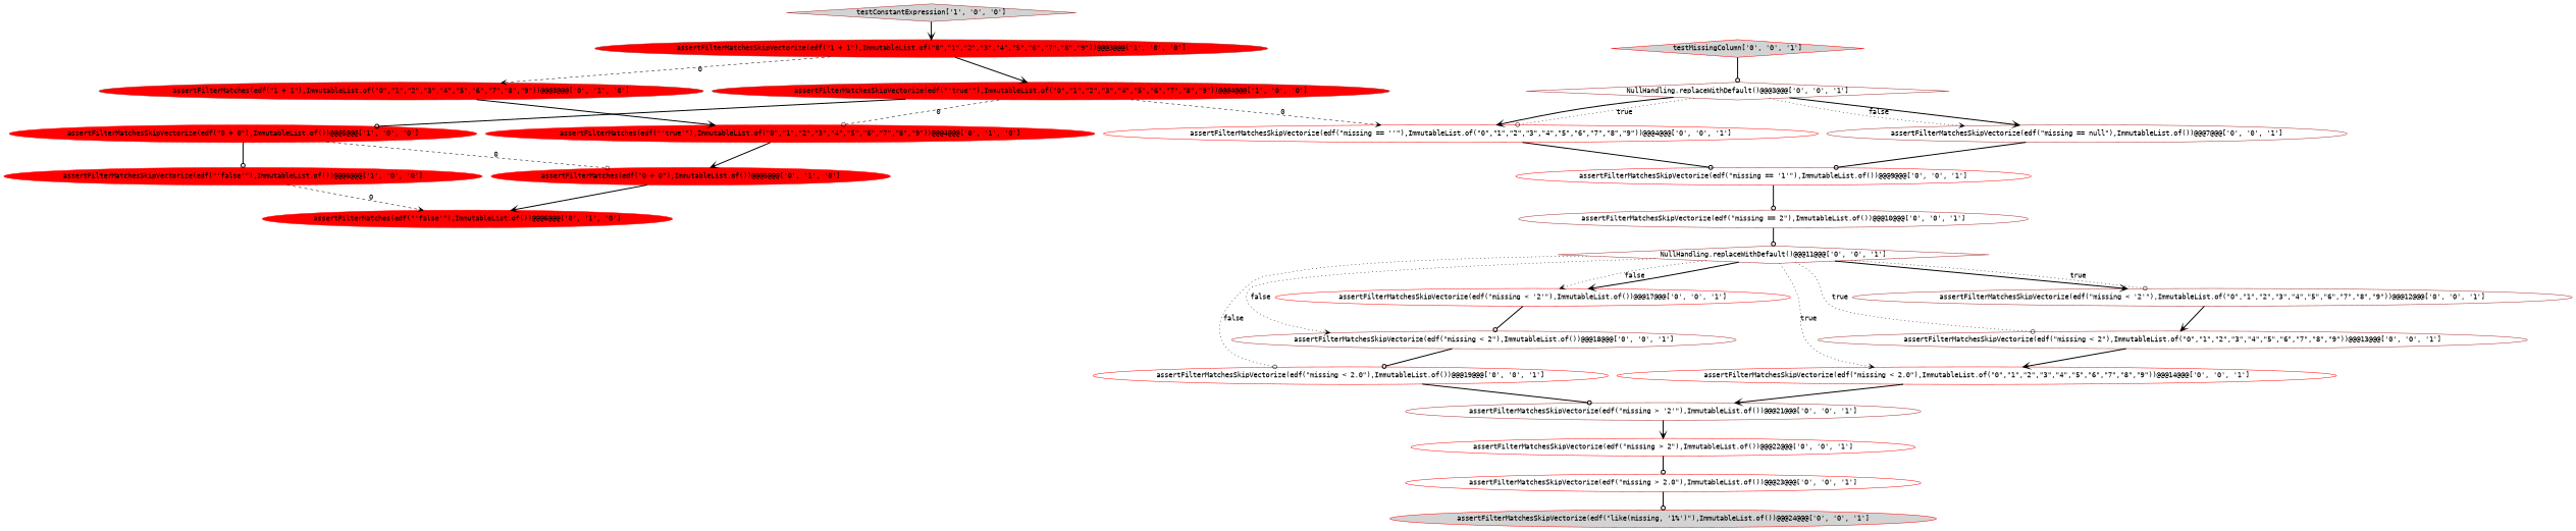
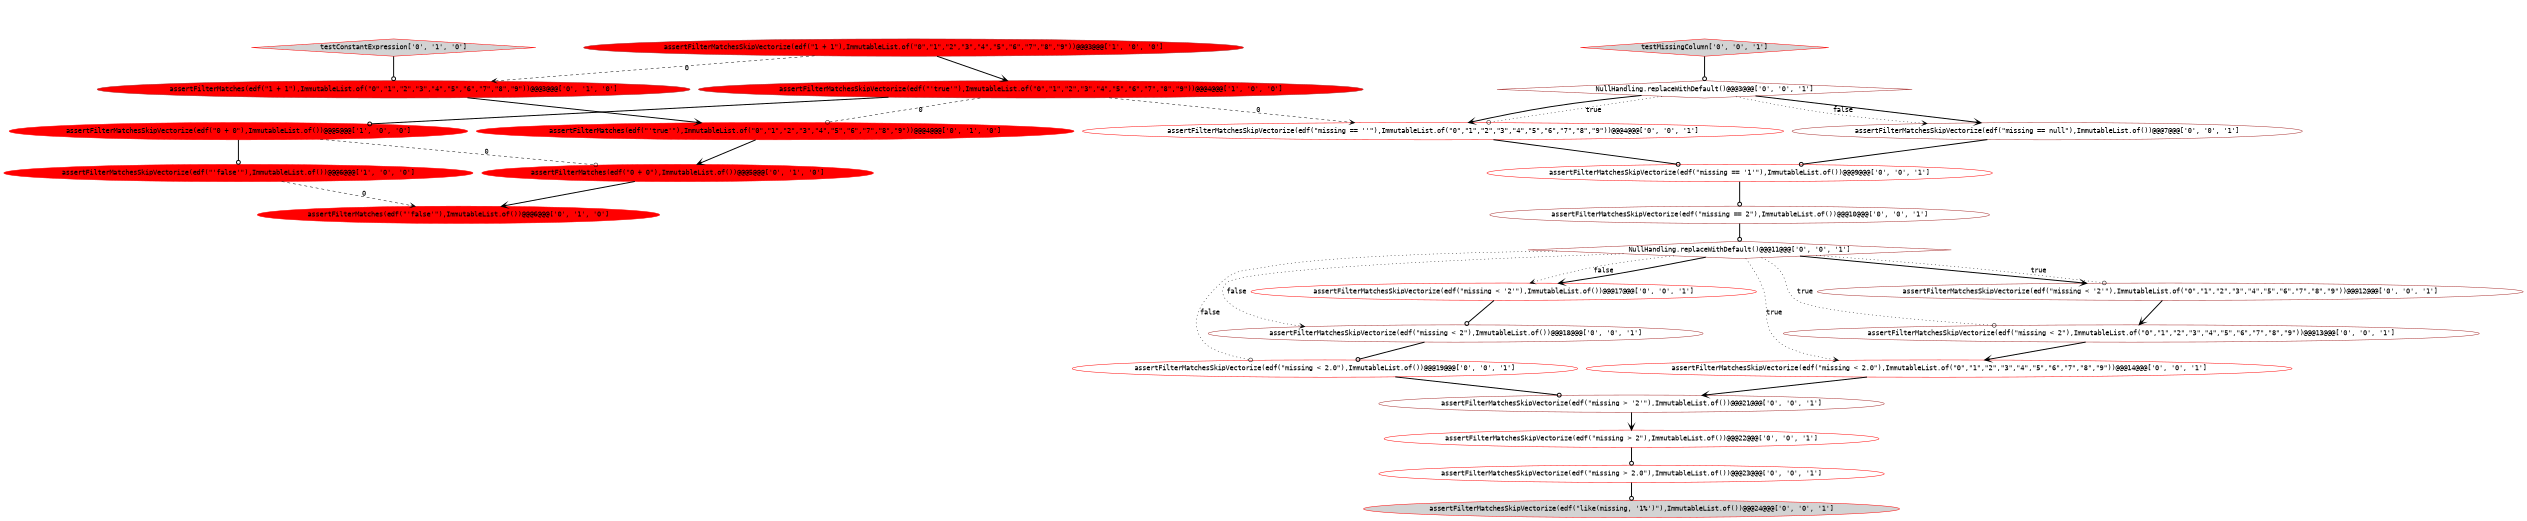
  digraph {
    fontname="DejaVu Sans Mono"
    node [color=red fillcolor=white fontname="DejaVu Sans Mono" shape=ellipse style=filled]
    edge [arrowhead=vee fontname="DejaVu Sans Mono" style=bold]
    n1 [fillcolor=red label="assertFilterMatches(edf(\"0 + 0\"),ImmutableList.of())@@@5@@@['0', '1', '0']"]
    n2 [fillcolor=red label="assertFilterMatches(edf(\"'false'\"),ImmutableList.of())@@@6@@@['0', '1', '0']"]
    n3 [color=brown fillcolor=red label="assertFilterMatchesSkipVectorize(edf(\"'true'\"),ImmutableList.of(\"0\",\"1\",\"2\",\"3\",\"4\",\"5\",\"6\",\"7\",\"8\",\"9\"))@@@4@@@['1', '0', '0']"]
    n4 [fillcolor=red label="assertFilterMatches(edf(\"'true'\"),ImmutableList.of(\"0\",\"1\",\"2\",\"3\",\"4\",\"5\",\"6\",\"7\",\"8\",\"9\"))@@@4@@@['0', '1', '0']"]
    n5 [fillcolor=red label="assertFilterMatchesSkipVectorize(edf(\"0 + 0\"),ImmutableList.of())@@@5@@@['1', '0', '0']"]
    n6 [label="assertFilterMatchesSkipVectorize(edf(\"missing == ''\"),ImmutableList.of(\"0\",\"1\",\"2\",\"3\",\"4\",\"5\",\"6\",\"7\",\"8\",\"9\"))@@@4@@@['0', '0', '1']"]
    n7 [fillcolor=red label="assertFilterMatchesSkipVectorize(edf(\"'false'\"),ImmutableList.of())@@@6@@@['1', '0', '0']"]
    n8 [label="assertFilterMatchesSkipVectorize(edf(\"missing == '1'\"),ImmutableList.of())@@@9@@@['0', '0', '1']"]
    n9 [color=brown label="NullHandling.replaceWithDefault()@@@11@@@['0', '0', '1']" shape=diamond]
    n10 [label="assertFilterMatchesSkipVectorize(edf(\"missing < 2.0\"),ImmutableList.of())@@@19@@@['0', '0', '1']"]
    n11 [color=brown label="assertFilterMatchesSkipVectorize(edf(\"missing < 2\"),ImmutableList.of(\"0\",\"1\",\"2\",\"3\",\"4\",\"5\",\"6\",\"7\",\"8\",\"9\"))@@@13@@@['0', '0', '1']"]
    n12 [color=brown label="assertFilterMatchesSkipVectorize(edf(\"missing < '2'\"),ImmutableList.of(\"0\",\"1\",\"2\",\"3\",\"4\",\"5\",\"6\",\"7\",\"8\",\"9\"))@@@12@@@['0', '0', '1']"]
    n13 [label="assertFilterMatchesSkipVectorize(edf(\"missing < '2'\"),ImmutableList.of())@@@17@@@['0', '0', '1']"]
    n14 [color=brown label="assertFilterMatchesSkipVectorize(edf(\"missing < 2\"),ImmutableList.of())@@@18@@@['0', '0', '1']"]
    n15 [label="assertFilterMatchesSkipVectorize(edf(\"missing < 2.0\"),ImmutableList.of(\"0\",\"1\",\"2\",\"3\",\"4\",\"5\",\"6\",\"7\",\"8\",\"9\"))@@@14@@@['0', '0', '1']"]
    n16 [color=brown label="assertFilterMatchesSkipVectorize(edf(\"missing > '2'\"),ImmutableList.of())@@@21@@@['0', '0', '1']"]
    n17 [color=brown label="assertFilterMatchesSkipVectorize(edf(\"missing == 2\"),ImmutableList.of())@@@10@@@['0', '0', '1']"]
    n18 [fillcolor=lightgray label="testMissingColumn['0', '0', '1']" shape=diamond]
    n19 [color=brown label="NullHandling.replaceWithDefault()@@@3@@@['0', '0', '1']" shape=diamond]
    n20 [color=brown label="assertFilterMatchesSkipVectorize(edf(\"missing == null\"),ImmutableList.of())@@@7@@@['0', '0', '1']"]
    n21 [label="assertFilterMatchesSkipVectorize(edf(\"missing > 2\"),ImmutableList.of())@@@22@@@['0', '0', '1']"]
-   n22 [color=brown fillcolor=lightgray label="testConstantExpression['1', '0', '0']" shape=diamond]
    n23 [color=brown fillcolor=red label="assertFilterMatchesSkipVectorize(edf(\"1 + 1\"),ImmutableList.of(\"0\",\"1\",\"2\",\"3\",\"4\",\"5\",\"6\",\"7\",\"8\",\"9\"))@@@3@@@['1', '0', '0']"]
    n24 [color=brown fillcolor=red label="assertFilterMatches(edf(\"1 + 1\"),ImmutableList.of(\"0\",\"1\",\"2\",\"3\",\"4\",\"5\",\"6\",\"7\",\"8\",\"9\"))@@@3@@@['0', '1', '0']"]
    n25 [label="assertFilterMatchesSkipVectorize(edf(\"missing > 2.0\"),ImmutableList.of())@@@23@@@['0', '0', '1']"]
    n26 [fillcolor=lightgray label="assertFilterMatchesSkipVectorize(edf(\"like(missing, '1%')\"),ImmutableList.of())@@@24@@@['0', '0', '1']"]
+   n27 [fillcolor=lightgray label="testConstantExpression['0', '1', '0']" shape=diamond]
    n1 -> n2
    n3 -> n4 [arrowhead=odot label=0 style=dashed]
    n3 -> n5 [arrowhead=odot]
    n3 -> n6 [label=0 style=dashed]
    n4 -> n1
    n5 -> n1 [arrowhead=odot label=0 style=dashed]
    n5 -> n7 [arrowhead=odot]
    n6 -> n8 [arrowhead=odot]
    n7 -> n2 [label=0 style=dashed]
    n8 -> n17 [arrowhead=odot]
    n9 -> n10 [arrowhead=odot label=false style=dotted]
    n9 -> n11 [arrowhead=odot label=true style=dotted]
    n9 -> n12
    n9 -> n12 [arrowhead=odot label=true style=dotted]
    n9 -> n13 [label=false style=dotted]
    n9 -> n13
    n9 -> n14 [label=false style=dotted]
    n9 -> n15 [label=true style=dotted]
    n10 -> n16 [arrowhead=odot]
    n11 -> n15
    n12 -> n11
    n13 -> n14 [arrowhead=odot]
    n14 -> n10 [arrowhead=odot]
    n15 -> n16
    n16 -> n21
    n17 -> n9 [arrowhead=odot]
    n18 -> n19 [arrowhead=odot]
    n19 -> n6 [arrowhead=odot label=true style=dotted]
    n19 -> n6
    n19 -> n20
    n19 -> n20 [label=false style=dotted]
    n20 -> n8 [arrowhead=odot]
    n21 -> n25 [arrowhead=odot]
-   n22 -> n23
    n23 -> n3
    n23 -> n24 [label=0 style=dashed]
    n24 -> n4
    n25 -> n26 [arrowhead=odot]
+   n27 -> n24 [arrowhead=odot]
  }
